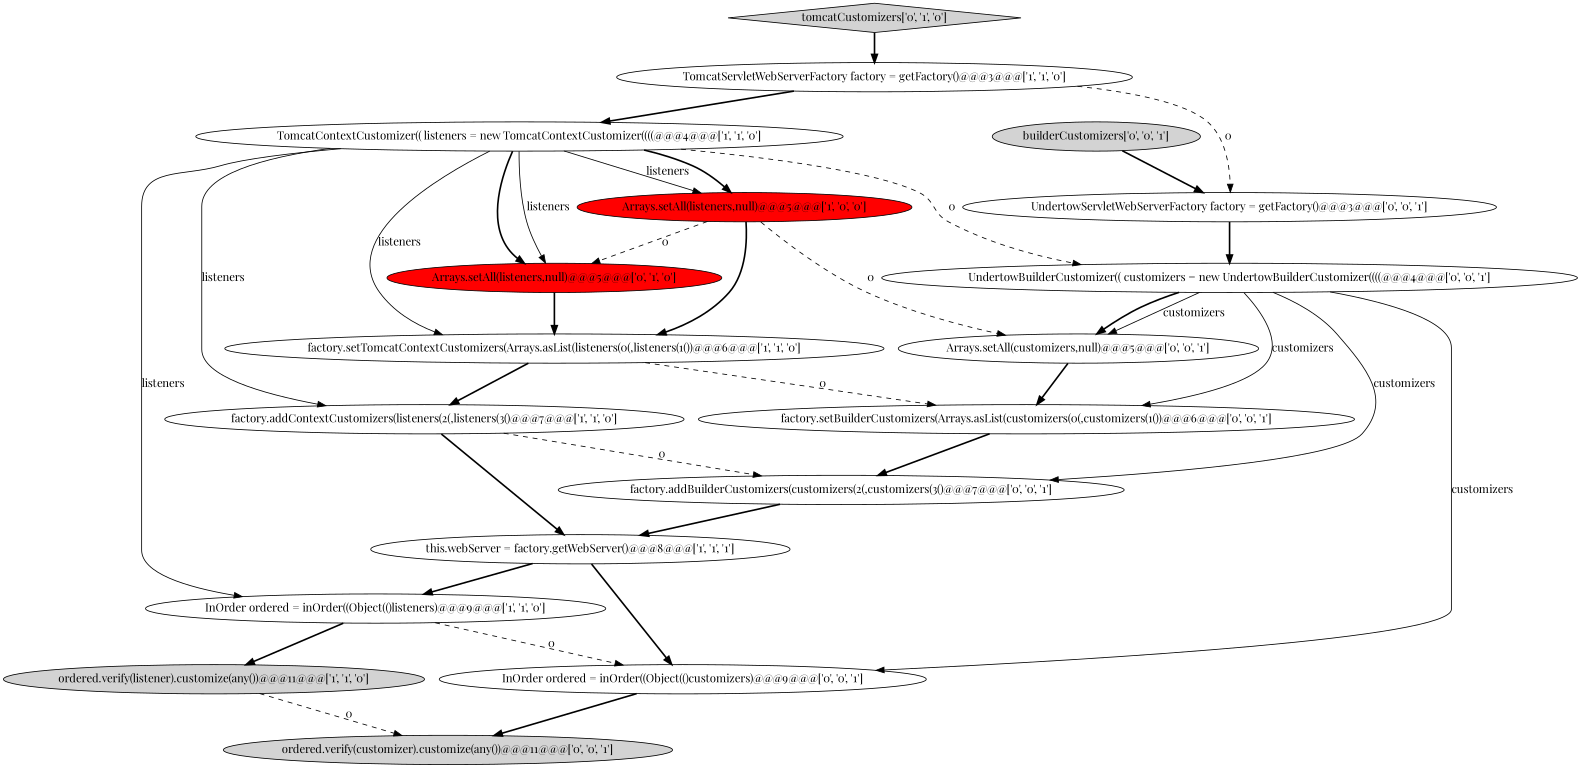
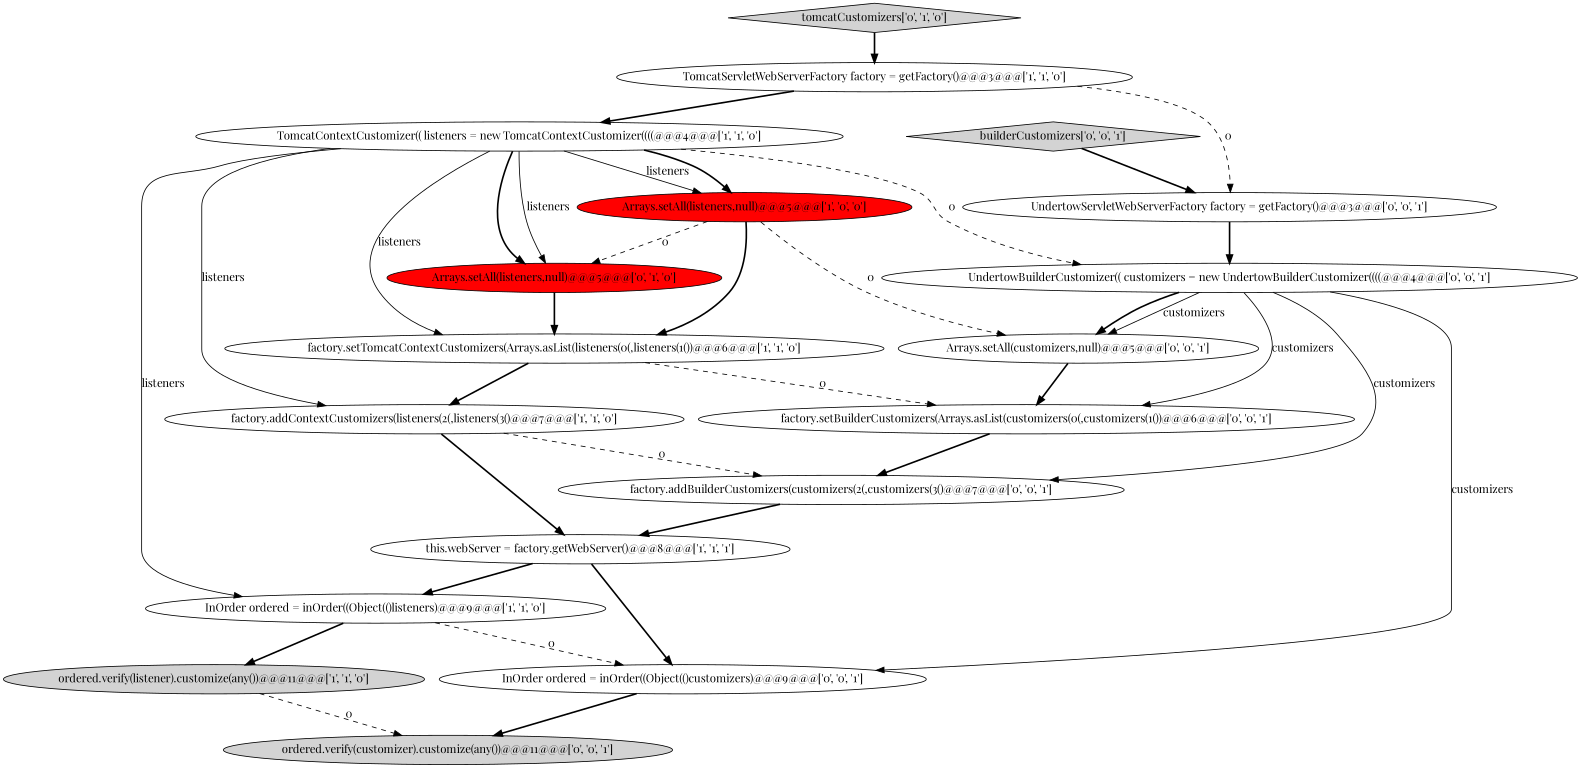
  digraph {
    fontname="Playfair Display"
    node [fillcolor=white fontname="Playfair Display" shape=ellipse style=filled]
    edge [fontname="Playfair Display" style=bold]
    n1 [label="TomcatServletWebServerFactory factory = getFactory()@@@3@@@['1', '1', '0']"]
    n2 [label="UndertowServletWebServerFactory factory = getFactory()@@@3@@@['0', '0', '1']"]
    n3 [label="TomcatContextCustomizer(( listeners = new TomcatContextCustomizer((((@@@4@@@['1', '1', '0']"]
    n4 [label="this.webServer = factory.getWebServer()@@@8@@@['1', '1', '1']"]
    n5 [label="InOrder ordered = inOrder((Object(()listeners)@@@9@@@['1', '1', '0']"]
    n6 [label="InOrder ordered = inOrder((Object(()customizers)@@@9@@@['0', '0', '1']"]
    n7 [fillcolor=lightgray label="ordered.verify(listener).customize(any())@@@11@@@['1', '1', '0']"]
    n8 [fillcolor=lightgray label="ordered.verify(customizer).customize(any())@@@11@@@['0', '0', '1']"]
    n9 [label="UndertowBuilderCustomizer(( customizers = new UndertowBuilderCustomizer((((@@@4@@@['0', '0', '1']"]
    n10 [label="factory.setTomcatContextCustomizers(Arrays.asList(listeners(0(,listeners(1())@@@6@@@['1', '1', '0']"]
    n11 [label="factory.addContextCustomizers(listeners(2(,listeners(3()@@@7@@@['1', '1', '0']"]
    n12 [fillcolor=red label="Arrays.setAll(listeners,null)@@@5@@@['0', '1', '0']"]
    n13 [fillcolor=red label="Arrays.setAll(listeners,null)@@@5@@@['1', '0', '0']"]
    n14 [label="factory.setBuilderCustomizers(Arrays.asList(customizers(0(,customizers(1())@@@6@@@['0', '0', '1']"]
    n15 [label="factory.addBuilderCustomizers(customizers(2(,customizers(3()@@@7@@@['0', '0', '1']"]
    n16 [label="Arrays.setAll(customizers,null)@@@5@@@['0', '0', '1']"]
-   n17 [fillcolor=lightgray label="builderCustomizers['0', '0', '1']"]
+   n17 [fillcolor=lightgray label="builderCustomizers['0', '0', '1']" shape=diamond]
    n18 [fillcolor=lightgray label="tomcatCustomizers['0', '1', '0']" shape=diamond]
    n1 -> n2 [label=0 style=dashed]
    n1 -> n3
    n2 -> n9
    n3 -> n5 [label=listeners style=solid]
    n3 -> n9 [label=0 style=dashed]
    n3 -> n10 [label=listeners style=solid]
    n3 -> n11 [label=listeners style=solid]
    n3 -> n12
    n3 -> n12 [label=listeners style=solid]
    n3 -> n13 [label=listeners style=solid]
    n3 -> n13
    n4 -> n5
    n4 -> n6
    n5 -> n6 [label=0 style=dashed]
    n5 -> n7
    n6 -> n8
    n7 -> n8 [label=0 style=dashed]
    n9 -> n6 [label=customizers style=solid]
    n9 -> n14 [label=customizers style=solid]
    n9 -> n15 [label=customizers style=solid]
    n9 -> n16 [label=customizers style=solid]
    n9 -> n16
    n10 -> n11
    n10 -> n14 [label=0 style=dashed]
    n11 -> n4
    n11 -> n15 [label=0 style=dashed]
    n12 -> n10
    n13 -> n10
    n13 -> n12 [label=0 style=dashed]
    n13 -> n16 [label=0 style=dashed]
    n14 -> n15
    n15 -> n4
    n16 -> n14
    n17 -> n2
    n18 -> n1
  }
